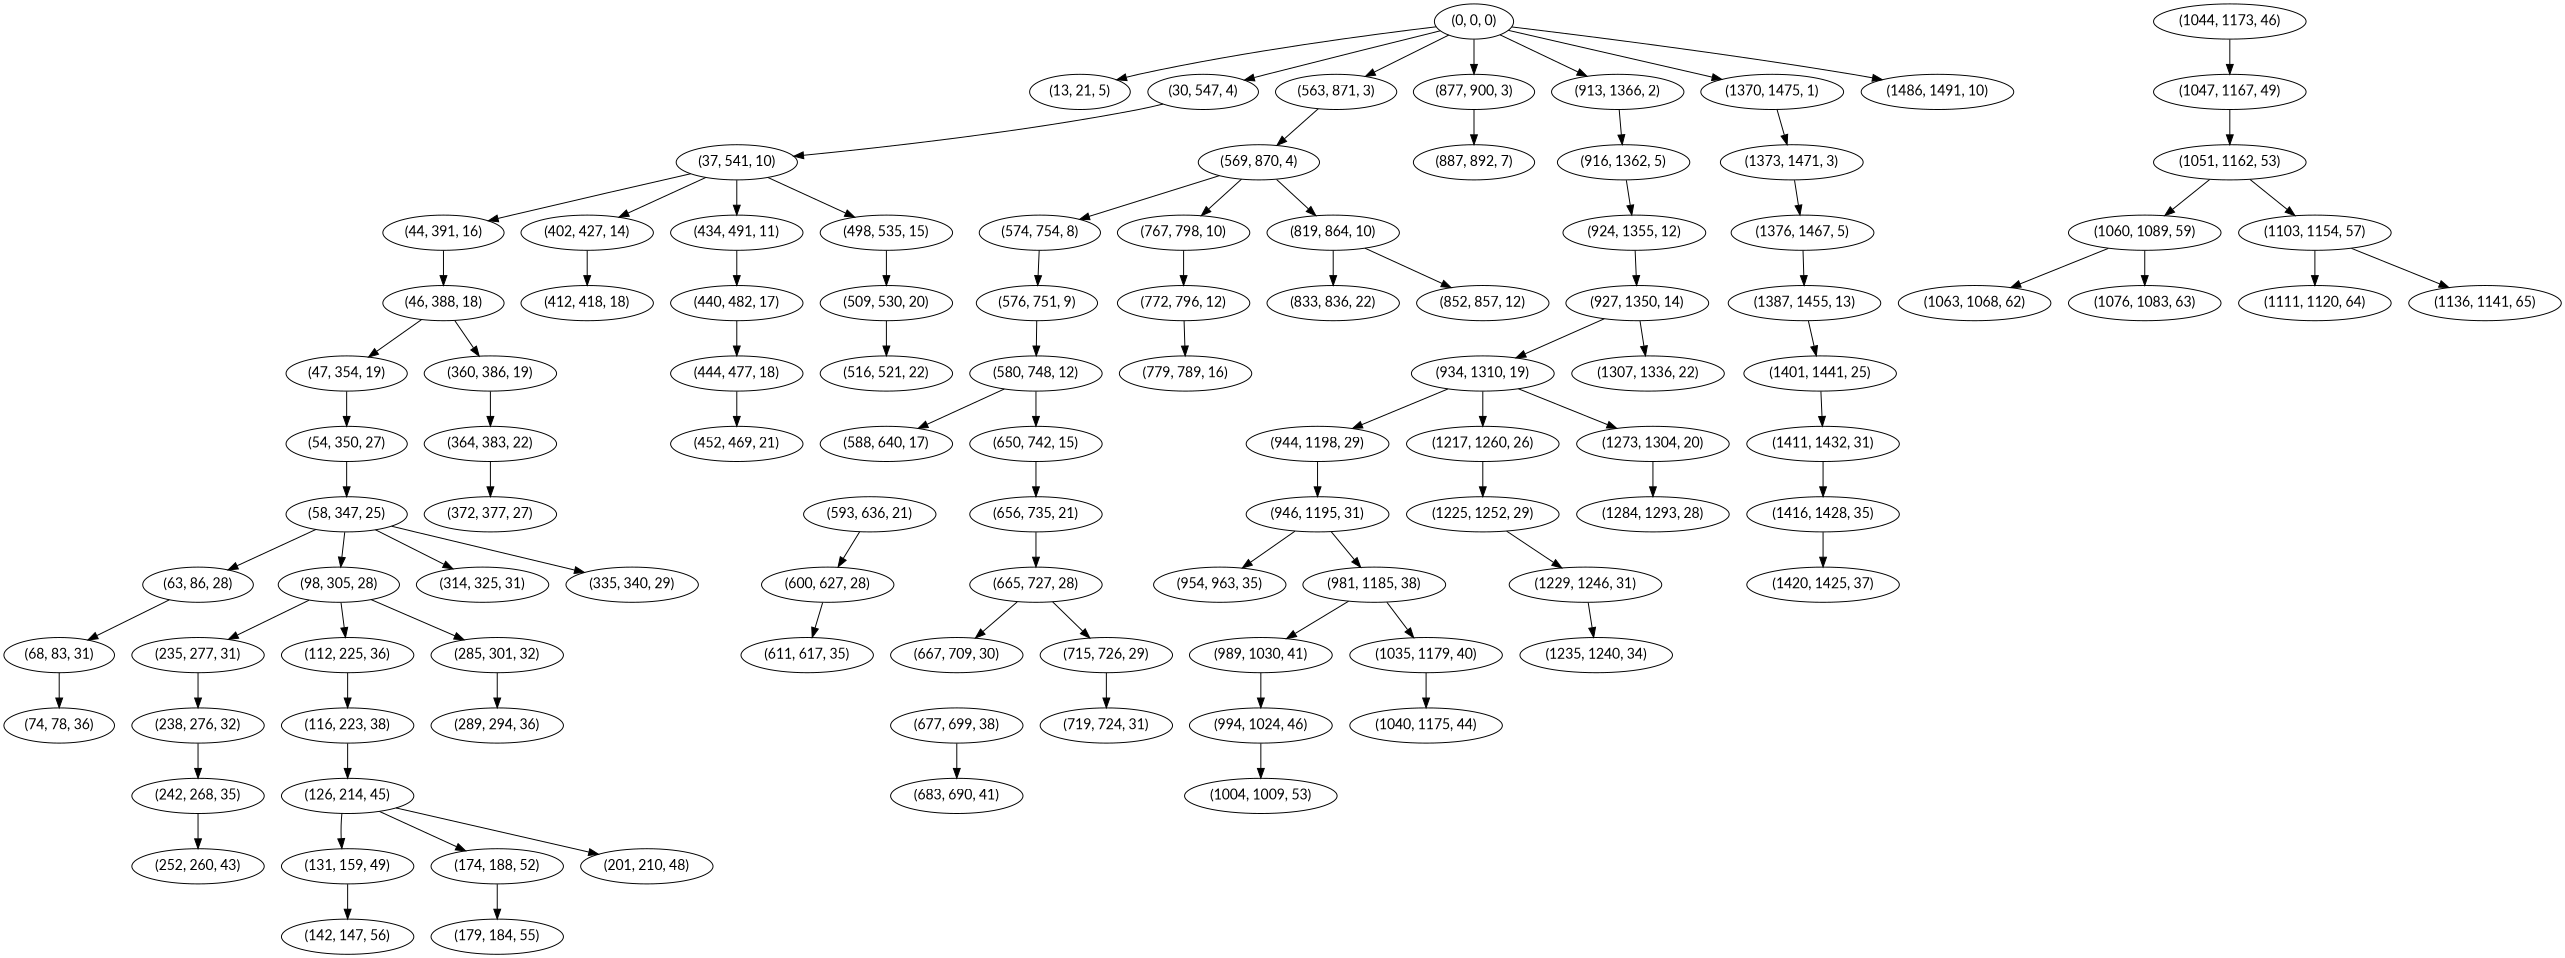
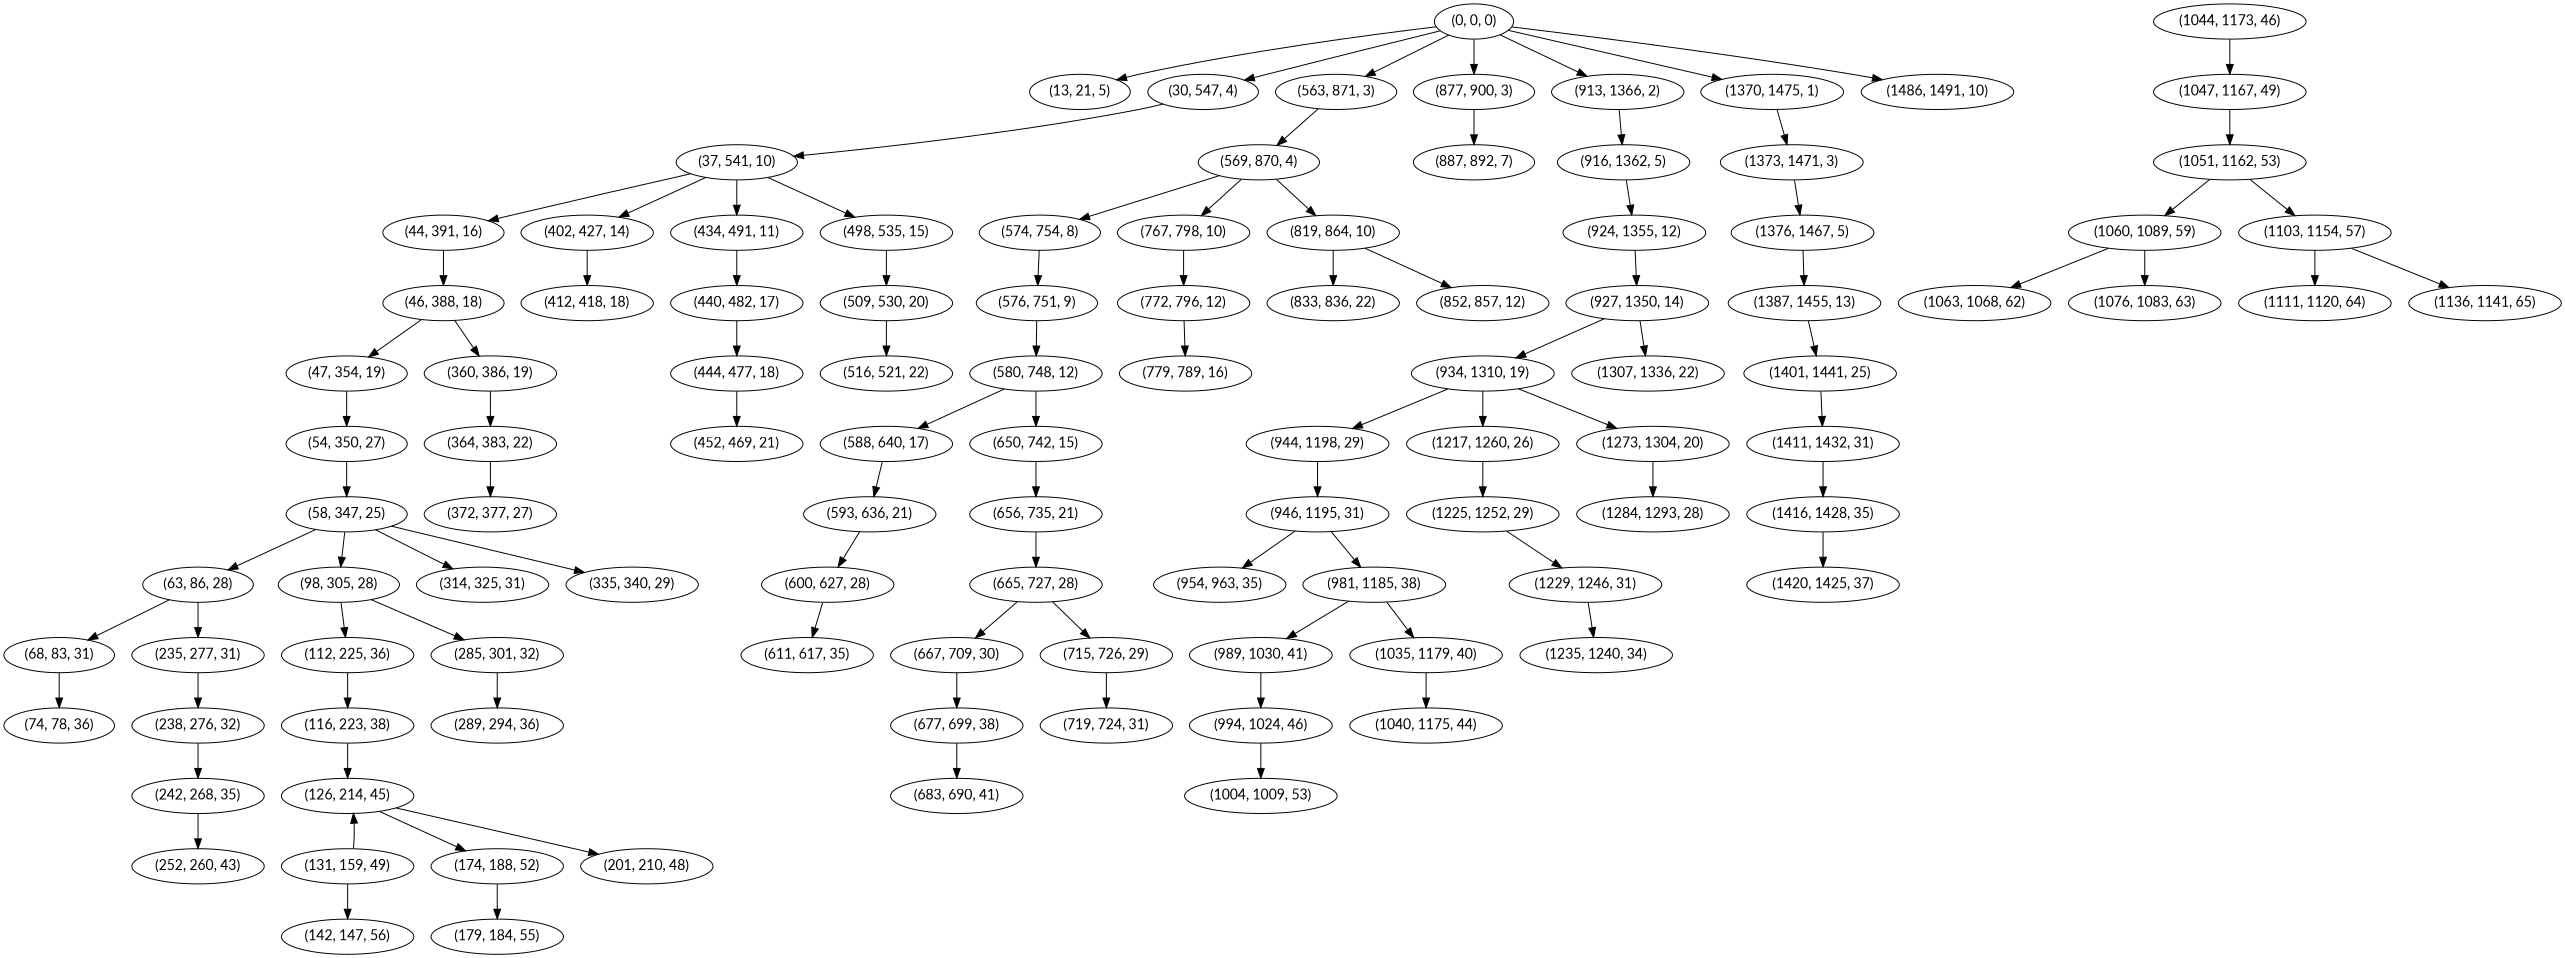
  digraph {
    fontname=Lato
    node [fontname=Lato]
    edge [fontname=Lato]
    "(0, 0, 0)"
    "(13, 21, 5)"
    "(30, 547, 4)"
    "(563, 871, 3)"
    "(877, 900, 3)"
    "(913, 1366, 2)"
    "(1370, 1475, 1)"
    "(1486, 1491, 10)"
    "(37, 541, 10)"
    "(569, 870, 4)"
    "(887, 892, 7)"
    "(916, 1362, 5)"
    "(1373, 1471, 3)"
    "(44, 391, 16)"
    "(402, 427, 14)"
    "(434, 491, 11)"
    "(498, 535, 15)"
    "(46, 388, 18)"
    "(412, 418, 18)"
    "(440, 482, 17)"
    "(509, 530, 20)"
    "(47, 354, 19)"
    "(360, 386, 19)"
    n24 [label="(54, 350, 27)"]
    "(364, 383, 22)"
    "(58, 347, 25)"
    "(63, 86, 28)"
    "(98, 305, 28)"
    "(314, 325, 31)"
    "(335, 340, 29)"
    "(68, 83, 31)"
    "(112, 225, 36)"
    "(235, 277, 31)"
    "(285, 301, 32)"
    "(74, 78, 36)"
    "(116, 223, 38)"
    "(238, 276, 32)"
    "(289, 294, 36)"
    "(126, 214, 45)"
    "(131, 159, 49)"
    "(174, 188, 52)"
    "(201, 210, 48)"
    "(142, 147, 56)"
    "(179, 184, 55)"
    "(242, 268, 35)"
    "(252, 260, 43)"
    "(372, 377, 27)"
    "(444, 477, 18)"
    "(452, 469, 21)"
    "(516, 521, 22)"
    "(574, 754, 8)"
    "(767, 798, 10)"
    "(819, 864, 10)"
    "(576, 751, 9)"
    "(772, 796, 12)"
    "(833, 836, 22)"
    "(852, 857, 12)"
    "(580, 748, 12)"
    "(588, 640, 17)"
    "(650, 742, 15)"
    "(593, 636, 21)"
    "(656, 735, 21)"
    "(600, 627, 28)"
    "(611, 617, 35)"
    "(665, 727, 28)"
    "(667, 709, 30)"
    "(715, 726, 29)"
    "(677, 699, 38)"
    "(719, 724, 31)"
    "(683, 690, 41)"
    "(779, 789, 16)"
    "(924, 1355, 12)"
    "(927, 1350, 14)"
    "(934, 1310, 19)"
    n75 [label="(1307, 1336, 22)"]
    "(944, 1198, 29)"
    "(1217, 1260, 26)"
    "(1273, 1304, 20)"
    "(946, 1195, 31)"
    "(1225, 1252, 29)"
    "(1284, 1293, 28)"
    "(954, 963, 35)"
    "(981, 1185, 38)"
    "(989, 1030, 41)"
    "(1035, 1179, 40)"
    "(994, 1024, 46)"
    "(1040, 1175, 44)"
    "(1004, 1009, 53)"
    "(1044, 1173, 46)"
    "(1047, 1167, 49)"
    "(1051, 1162, 53)"
    "(1060, 1089, 59)"
    "(1103, 1154, 57)"
    "(1063, 1068, 62)"
    "(1076, 1083, 63)"
    "(1111, 1120, 64)"
    "(1136, 1141, 65)"
    "(1229, 1246, 31)"
    "(1235, 1240, 34)"
    "(1376, 1467, 5)"
    "(1387, 1455, 13)"
    "(1401, 1441, 25)"
    "(1411, 1432, 31)"
    "(1416, 1428, 35)"
    "(1420, 1425, 37)"
    "(0, 0, 0)" -> "(13, 21, 5)"
    "(0, 0, 0)" -> "(30, 547, 4)"
    "(0, 0, 0)" -> "(563, 871, 3)"
    "(0, 0, 0)" -> "(877, 900, 3)"
    "(0, 0, 0)" -> "(913, 1366, 2)"
    "(0, 0, 0)" -> "(1370, 1475, 1)"
    "(0, 0, 0)" -> "(1486, 1491, 10)"
    "(30, 547, 4)" -> "(37, 541, 10)"
    "(563, 871, 3)" -> "(569, 870, 4)"
    "(877, 900, 3)" -> "(887, 892, 7)"
    "(913, 1366, 2)" -> "(916, 1362, 5)"
    "(1370, 1475, 1)" -> "(1373, 1471, 3)"
    "(37, 541, 10)" -> "(44, 391, 16)"
    "(37, 541, 10)" -> "(402, 427, 14)"
    "(37, 541, 10)" -> "(434, 491, 11)"
    "(37, 541, 10)" -> "(498, 535, 15)"
    "(569, 870, 4)" -> "(574, 754, 8)"
    "(569, 870, 4)" -> "(767, 798, 10)"
    "(569, 870, 4)" -> "(819, 864, 10)"
    "(916, 1362, 5)" -> "(924, 1355, 12)"
    "(1373, 1471, 3)" -> "(1376, 1467, 5)"
    "(44, 391, 16)" -> "(46, 388, 18)"
    "(402, 427, 14)" -> "(412, 418, 18)"
    "(434, 491, 11)" -> "(440, 482, 17)"
    "(498, 535, 15)" -> "(509, 530, 20)"
    "(46, 388, 18)" -> "(47, 354, 19)"
    "(46, 388, 18)" -> "(360, 386, 19)"
    "(440, 482, 17)" -> "(444, 477, 18)"
    "(509, 530, 20)" -> "(516, 521, 22)"
    "(47, 354, 19)" -> n24
    "(360, 386, 19)" -> "(364, 383, 22)"
    n24 -> "(58, 347, 25)"
    "(364, 383, 22)" -> "(372, 377, 27)"
    "(58, 347, 25)" -> "(63, 86, 28)"
    "(58, 347, 25)" -> "(98, 305, 28)"
    "(58, 347, 25)" -> "(314, 325, 31)"
    "(58, 347, 25)" -> "(335, 340, 29)"
    "(63, 86, 28)" -> "(68, 83, 31)"
    "(98, 305, 28)" -> "(112, 225, 36)"
-   "(98, 305, 28)" -> "(235, 277, 31)"
+   "(63, 86, 28)" -> "(235, 277, 31)"
    "(98, 305, 28)" -> "(285, 301, 32)"
    "(68, 83, 31)" -> "(74, 78, 36)"
    "(112, 225, 36)" -> "(116, 223, 38)"
    "(235, 277, 31)" -> "(238, 276, 32)"
    "(285, 301, 32)" -> "(289, 294, 36)"
    "(116, 223, 38)" -> "(126, 214, 45)"
    "(238, 276, 32)" -> "(242, 268, 35)"
-   "(126, 214, 45)" -> "(131, 159, 49)"
+   "(131, 159, 49)" -> "(126, 214, 45)"
    "(126, 214, 45)" -> "(174, 188, 52)"
    "(126, 214, 45)" -> "(201, 210, 48)"
    "(131, 159, 49)" -> "(142, 147, 56)"
    "(174, 188, 52)" -> "(179, 184, 55)"
    "(242, 268, 35)" -> "(252, 260, 43)"
    "(444, 477, 18)" -> "(452, 469, 21)"
    "(574, 754, 8)" -> "(576, 751, 9)"
    "(767, 798, 10)" -> "(772, 796, 12)"
    "(819, 864, 10)" -> "(833, 836, 22)"
    "(819, 864, 10)" -> "(852, 857, 12)"
    "(576, 751, 9)" -> "(580, 748, 12)"
    "(772, 796, 12)" -> "(779, 789, 16)"
    "(580, 748, 12)" -> "(588, 640, 17)"
    "(580, 748, 12)" -> "(650, 742, 15)"
+   "(588, 640, 17)" -> "(593, 636, 21)"
    "(650, 742, 15)" -> "(656, 735, 21)"
    "(593, 636, 21)" -> "(600, 627, 28)"
    "(656, 735, 21)" -> "(665, 727, 28)"
    "(600, 627, 28)" -> "(611, 617, 35)"
    "(665, 727, 28)" -> "(667, 709, 30)"
    "(665, 727, 28)" -> "(715, 726, 29)"
+   "(667, 709, 30)" -> "(677, 699, 38)"
    "(715, 726, 29)" -> "(719, 724, 31)"
    "(677, 699, 38)" -> "(683, 690, 41)"
    "(924, 1355, 12)" -> "(927, 1350, 14)"
    "(927, 1350, 14)" -> "(934, 1310, 19)"
    "(927, 1350, 14)" -> n75
    "(934, 1310, 19)" -> "(944, 1198, 29)"
    "(934, 1310, 19)" -> "(1217, 1260, 26)"
    "(934, 1310, 19)" -> "(1273, 1304, 20)"
    "(944, 1198, 29)" -> "(946, 1195, 31)"
    "(1217, 1260, 26)" -> "(1225, 1252, 29)"
    "(1273, 1304, 20)" -> "(1284, 1293, 28)"
    "(946, 1195, 31)" -> "(954, 963, 35)"
    "(946, 1195, 31)" -> "(981, 1185, 38)"
    "(1225, 1252, 29)" -> "(1229, 1246, 31)"
    "(981, 1185, 38)" -> "(989, 1030, 41)"
    "(981, 1185, 38)" -> "(1035, 1179, 40)"
    "(989, 1030, 41)" -> "(994, 1024, 46)"
    "(1035, 1179, 40)" -> "(1040, 1175, 44)"
    "(994, 1024, 46)" -> "(1004, 1009, 53)"
    "(1044, 1173, 46)" -> "(1047, 1167, 49)"
    "(1047, 1167, 49)" -> "(1051, 1162, 53)"
    "(1051, 1162, 53)" -> "(1060, 1089, 59)"
    "(1051, 1162, 53)" -> "(1103, 1154, 57)"
    "(1060, 1089, 59)" -> "(1063, 1068, 62)"
    "(1060, 1089, 59)" -> "(1076, 1083, 63)"
    "(1103, 1154, 57)" -> "(1111, 1120, 64)"
    "(1103, 1154, 57)" -> "(1136, 1141, 65)"
    "(1229, 1246, 31)" -> "(1235, 1240, 34)"
    "(1376, 1467, 5)" -> "(1387, 1455, 13)"
    "(1387, 1455, 13)" -> "(1401, 1441, 25)"
    "(1401, 1441, 25)" -> "(1411, 1432, 31)"
    "(1411, 1432, 31)" -> "(1416, 1428, 35)"
    "(1416, 1428, 35)" -> "(1420, 1425, 37)"
  }
